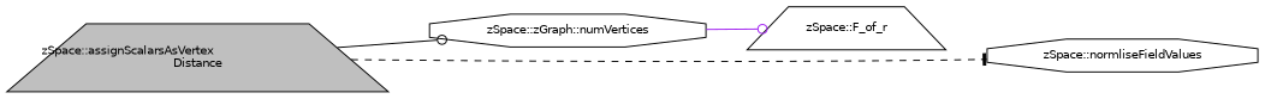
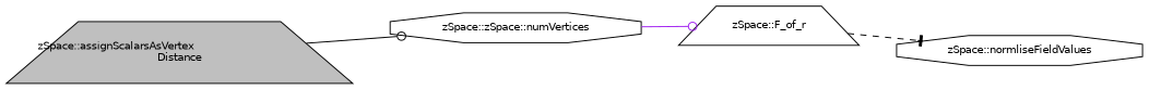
  digraph {
    rankdir=LR
    node [color=black fillcolor=white fontname=Helvetica fontsize=10 shape=trapezium style=filled]
    edge [arrowhead=odot color=black fontname=Helvetica fontsize=10 labelfontname=Helvetica labelfontsize=10 style=solid]
    n1 [fillcolor=grey75 fontcolor=black height=0.2 label="zSpace::assignScalarsAsVertex\lDistance" width=0.4]
-   n2 [height=0.2 label="zSpace::zGraph::numVertices" shape=octagon width=0.4]
+   n2 [height=0.2 label="zSpace::zSpace::numVertices" shape=octagon width=0.4]
    n3 [height=0.2 label="zSpace::normliseFieldValues" shape=octagon width=0.4]
    n4 [height=0.2 label="zSpace::F_of_r" width=0.4]
    n1 -> n2
-   n1 -> n3 [arrowhead=tee style=dashed]
+   n4 -> n3 [arrowhead=tee style=dashed]
    n2 -> n4 [color=purple]
  }
